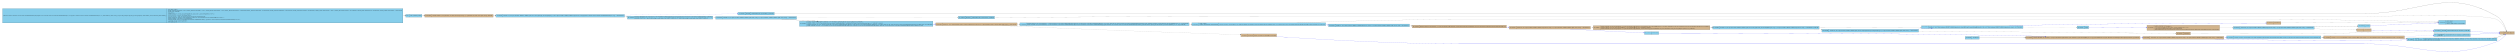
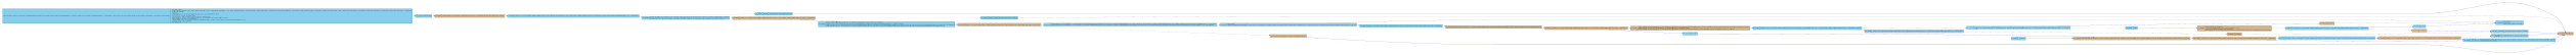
  digraph {
    fontname=Montserrat
    rankdir=LR
    node [fillcolor=skyblue fontname=Montserrat shape=record style=filled]
    edge [color=blue fontname=Montserrat]
    n1 [label="{40\:\ ?|MTH_ENTER_BLOCK\l}"]
    n2 [fillcolor=tan label="{42\:\ 0x0000|0x0000: CONST  (r0 I:??[boolean, int, float, short, byte, char]) = (1 ??[boolean, int, float, short, byte, char])  (LINE:181)\l}"]
    n3 [label="{43\:\ 0x0001|0x0001: IF  (r9 I:??[int, boolean, OBJECT, ARRAY, byte, short, char] A[D('obj' java.lang.Object)]) != (r8 I:??[int, boolean, OBJECT, ARRAY, byte, short, char] A[D('this' androidx.arch.core.internal.SafeIterableMap\<K, V\>)])  \-\> B:45:0x0004 \l}"]
    n4 [label="{44\:\ 0x0003|RETURN\l|0x0003: RETURN  (r0 I:boolean)  (LINE:182)\l}"]
    n5 [label="{45\:\ 0x0004|0x0004: INSTANCE_OF  (r1 I:boolean) = (r9 I:??[OBJECT, ARRAY] A[D('obj' java.lang.Object)]) androidx.arch.core.internal.SafeIterableMap  (LINE:184)\l0x0006: CONST  (r2 I:??[int, float, boolean, short, byte, char, OBJECT, ARRAY]) = (0 ??[int, float, boolean, short, byte, char, OBJECT, ARRAY]) \l}"]
    n6 [fillcolor=tan label="{41\:\ ?|MTH_EXIT_BLOCK\l}"]
-   n7 [label="{46\:\ 0x0007|0x0007: IF  (r1 I:??[int, boolean, OBJECT, ARRAY, byte, short, char]) != (0 ??[int, boolean, OBJECT, ARRAY, byte, short, char])  \-\> B:48:0x000a \l}"]
+   n7 [fillcolor=tan label="{46\:\ 0x0007|0x0007: IF  (r1 I:??[int, boolean, OBJECT, ARRAY, byte, short, char]) != (0 ??[int, boolean, OBJECT, ARRAY, byte, short, char])  \-\> B:48:0x000a \l}"]
    n8 [label="{47\:\ 0x0009|RETURN\l|0x0009: RETURN  (r2 I:boolean)  (LINE:185)\l}"]
    n9 [label="{48\:\ 0x000a|0x000a: MOVE  (r1 I:??[OBJECT, ARRAY]) = (r9 I:??[OBJECT, ARRAY] A[D('obj' java.lang.Object)])  (LINE:187)\l0x000b: CHECK_CAST (r1 I:androidx.arch.core.internal.SafeIterableMap) = (androidx.arch.core.internal.SafeIterableMap) (r1 I:??[OBJECT, ARRAY]) \l0x000d: INVOKE  (r3 I:int) = (r8 I:androidx.arch.core.internal.SafeIterableMap A[D('this' androidx.arch.core.internal.SafeIterableMap\<K, V\>)]) type: VIRTUAL call: androidx.arch.core.internal.SafeIterableMap.size():int A[MD:():int (m)] (LINE:188)\l0x0011: INVOKE  (r4 I:int) = (r1 I:androidx.arch.core.internal.SafeIterableMap A[D('map' androidx.arch.core.internal.SafeIterableMap)]) type: VIRTUAL call: androidx.arch.core.internal.SafeIterableMap.size():int A[MD:():int (m)]\l}"]
    n10 [fillcolor=tan label="{49\:\ 0x0015|0x0015: IF  (r3 I:??[int, boolean, OBJECT, ARRAY, byte, short, char]) == (r4 I:??[int, boolean, OBJECT, ARRAY, byte, short, char])  \-\> B:51:0x0018 \l}"]
    n11 [fillcolor=tan label="{50\:\ 0x0017|RETURN\l|0x0017: RETURN  (r2 I:boolean)  (LINE:189)\l}"]
    n12 [label="{51\:\ 0x0018|0x0018: INVOKE  (r3 I:java.util.Iterator) = (r8 I:androidx.arch.core.internal.SafeIterableMap A[D('this' androidx.arch.core.internal.SafeIterableMap\<K, V\>)]) type: VIRTUAL call: androidx.arch.core.internal.SafeIterableMap.iterator():java.util.Iterator A[MD:():java.util.Iterator\<java.util.Map$Entry\<K, V\>\> (m)] (LINE:191)\l0x001c: INVOKE  (r4 I:java.util.Iterator) = (r1 I:androidx.arch.core.internal.SafeIterableMap A[D('map' androidx.arch.core.internal.SafeIterableMap)]) type: VIRTUAL call: androidx.arch.core.internal.SafeIterableMap.iterator():java.util.Iterator A[MD:():java.util.Iterator\<java.util.Map$Entry\<K, V\>\> (m)] (LINE:192)\l}"]
    n13 [label="{52\:\ 0x0020|LOOP_START\lLOOP:0: B:52:0x0020\-\>B:76:0x0020\l|0x0020: INVOKE  (r5 I:boolean) = (r3 I:java.util.Iterator A[D('iterator1' java.util.Iterator\<java.util.Map$Entry\<K, V\>\>)]) type: INTERFACE call: java.util.Iterator.hasNext():boolean A[MD:():boolean (c)] (LINE:193)\l}"]
    n14 [label="{53\:\ 0x0024|0x0024: IF  (r5 I:??[int, boolean, OBJECT, ARRAY, byte, short, char]) == (0 ??[int, boolean, OBJECT, ARRAY, byte, short, char])  \-\> B:71:0x0044 \l}"]
    n15 [label="{76\:\ 0x0020|LOOP_END\lSYNTHETIC\lLOOP:0: B:52:0x0020\-\>B:76:0x0020\l}"]
    n16 [fillcolor=tan label="{54\:\ 0x0026|0x0026: INVOKE  (r5 I:boolean) = (r4 I:java.util.Iterator A[D('iterator2' java.util.Iterator)]) type: INTERFACE call: java.util.Iterator.hasNext():boolean A[MD:():boolean (c)]\l}"]
    n17 [fillcolor=tan label="{55\:\ 0x002a|0x002a: IF  (r5 I:??[int, boolean, OBJECT, ARRAY, byte, short, char]) == (0 ??[int, boolean, OBJECT, ARRAY, byte, short, char])  \-\> B:74:0x0044 \l}"]
    n18 [label="{71\:\ 0x0044|SYNTHETIC\l}"]
    n19 [fillcolor=tan label="{64\:\ 0x0044|0x0044: INVOKE  (r5 I:boolean) = (r3 I:java.util.Iterator A[D('iterator1' java.util.Iterator\<java.util.Map$Entry\<K, V\>\>)]) type: INTERFACE call: java.util.Iterator.hasNext():boolean A[MD:():boolean (c)] (LINE:201)\l}"]
    n20 [fillcolor=tan label="{56\:\ 0x002c|0x002c: INVOKE  (r5 I:java.lang.Object) = (r3 I:java.util.Iterator A[D('iterator1' java.util.Iterator\<java.util.Map$Entry\<K, V\>\>)]) type: INTERFACE call: java.util.Iterator.next():java.lang.Object A[MD:():E (c)] (LINE:194)\l0x0030: CHECK_CAST (r5 I:java.util.Map$Entry) = (java.util.Map$Entry) (r5 I:??[OBJECT, ARRAY]) \l0x0032: INVOKE  (r6 I:java.lang.Object) = (r4 I:java.util.Iterator A[D('iterator2' java.util.Iterator)]) type: INTERFACE call: java.util.Iterator.next():java.lang.Object A[MD:():E (c)] (LINE:195)\l}"]
    n21 [label="{74\:\ 0x0044|SYNTHETIC\l}"]
    n22 [label="{57\:\ 0x0036|0x0036: IF  (r5 I:??[int, boolean, OBJECT, ARRAY, byte, short, char] A[D('next1' java.util.Map$Entry\<K, V\>)]) != (0 ??[int, boolean, OBJECT, ARRAY, byte, short, char])  \-\> B:59:0x003a  (LINE:196)\l}"]
    n23 [label="{58\:\ 0x0038|0x0038: IF  (r6 I:??[int, boolean, OBJECT, ARRAY, byte, short, char] A[D('next2' java.lang.Object)]) != (0 ??[int, boolean, OBJECT, ARRAY, byte, short, char])  \-\> B:72:0x0042 \l}"]
    n24 [label="{59\:\ 0x003a|0x003a: IF  (r5 I:??[int, boolean, OBJECT, ARRAY, byte, short, char] A[D('next1' java.util.Map$Entry\<K, V\>)]) == (0 ??[int, boolean, OBJECT, ARRAY, byte, short, char])  \-\> B:77:0x0020 \l}"]
    n25 [fillcolor=tan label="{72\:\ 0x0042|SYNTHETIC\l}"]
    n26 [label="{73\:\ 0x003c|HINTS\l}"]
    n27 [fillcolor=tan label="{77\:\ 0x0020|SYNTHETIC\l}"]
    n28 [label="{62\:\ 0x0042|RETURN\l|0x0042: RETURN  (r2 I:boolean)  (LINE:198)\l}"]
    n29 [fillcolor=tan label="{60\:\ 0x003c|0x003c: INVOKE  (r7 I:boolean) = \l  (r5 I:java.util.Map$Entry A[D('next1' java.util.Map$Entry\<K, V\>)])\l  (r6 I:java.lang.Object A[D('next2' java.lang.Object)])\l type: INTERFACE call: java.util.Map.Entry.equals(java.lang.Object):boolean A[MD:(java.lang.Object):boolean (c)] (LINE:197)\l}"]
    n30 [label="{61\:\ 0x0040|0x0040: IF  (r7 I:??[int, boolean, OBJECT, ARRAY, byte, short, char]) != (0 ??[int, boolean, OBJECT, ARRAY, byte, short, char])  \-\> B:78:0x0020 \l}"]
    n31 [fillcolor=tan label="{75\:\ 0x0042|SYNTHETIC\l}"]
    n32 [label="{78\:\ 0x0020|BLOCK\l}"]
    n33 [fillcolor=tan label="{65\:\ 0x0048|0x0048: IF  (r5 I:??[int, boolean, OBJECT, ARRAY, byte, short, char]) != (0 ??[int, boolean, OBJECT, ARRAY, byte, short, char])  \-\> B:69:0x0051 \l}"]
    n34 [label="{66\:\ 0x004a|0x004a: INVOKE  (r5 I:boolean) = (r4 I:java.util.Iterator A[D('iterator2' java.util.Iterator)]) type: INTERFACE call: java.util.Iterator.hasNext():boolean A[MD:():boolean (c)]\l}"]
    n35 [label="{69\:\ 0x0051|RETURN\lORIG_RETURN\l|0x0051: CONST  (r0 I:??[int, float, boolean, short, byte, char, OBJECT, ARRAY]) = (0 ??[int, float, boolean, short, byte, char, OBJECT, ARRAY]) \l0x0052: RETURN  (r0 I:boolean) \l}"]
    n36 [fillcolor=tan label="{67\:\ 0x004e|0x004e: IF  (r5 I:??[int, boolean, OBJECT, ARRAY, byte, short, char]) != (0 ??[int, boolean, OBJECT, ARRAY, byte, short, char])  \-\> B:69:0x0051 \l}"]
    n37 [label="{79\:\ ?|SYNTHETIC\lRETURN\l|0x0052: RETURN  (r0 I:boolean) A[SYNTHETIC]\l}"]
    n38 [label="{public boolean androidx.arch.core.internal.SafeIterableMap.equals((r8 'this' I:androidx.arch.core.internal.SafeIterableMap\<K, V\> A[D('this' androidx.arch.core.internal.SafeIterableMap\<K, V\>), IMMUTABLE_TYPE, THIS]), (r9 I:java.lang.Object A[D('obj' java.lang.Object), IMMUTABLE_TYPE, METHOD_ARGUMENT]))  | USE_LINES_HINTS\lCROSS_EDGE: B:47:0x0009 \-\> B:41:?, CROSS_EDGE: B:50:0x0017 \-\> B:41:?, CROSS_EDGE: B:62:0x0042 \-\> B:41:?, BACK_EDGE: B:61:0x0040 \-\> B:52:0x0020, BACK_EDGE: B:59:0x003a \-\> B:52:0x0020, CROSS_EDGE: B:58:0x0038 \-\> B:62:0x0042, CROSS_EDGE: B:57:0x0036 \-\> B:59:0x003a, CROSS_EDGE: B:70:0x0052 \-\> B:41:?, CROSS_EDGE: B:67:0x004e \-\> B:70:0x0052, CROSS_EDGE: B:65:0x0048 \-\> B:69:0x0051, CROSS_EDGE: B:53:0x0024 \-\> B:64:0x0044\lINLINE_NOT_NEEDED\lDebug Info:\l  0x0032\-0x0043: r5 'next1' Ljava\/util\/Map$Entry;, signature: Ljava\/util\/Map$Entry\<TK;TV;\>;\l  0x0036\-0x0043: r6 'next2' Ljava\/lang\/Object;\l  0x000d\-0x0052: r1 'map' Landroidx\/arch\/core\/internal\/SafeIterableMap;\l  0x001c\-0x0052: r3 'iterator1' Ljava\/util\/Iterator;, signature: Ljava\/util\/Iterator\<Ljava\/util\/Map$Entry\<TK;TV;\>;\>;\l  0x0020\-0x0052: r4 'iterator2' Ljava\/util\/Iterator;\l  0x0000\-0x0052: r8 'this' Landroidx\/arch\/core\/internal\/SafeIterableMap;, signature: Landroidx\/arch\/core\/internal\/SafeIterableMap\<TK;TV;\>;\l  \-1 \-0x0052: r9 'obj' Ljava\/lang\/Object;\lTYPE_VARS: [V, K]\l}"]
    n1 -> n2 [color=black]
    n2 -> n3 [color=black]
    n3 -> n4 [style=dashed]
    n3 -> n5 [color=gray40]
    n4 -> n6 [color=black]
    n5 -> n7 [color=gray40]
    n7 -> n8 [color=gray40 style=dashed]
    n7 -> n9 [color=black]
    n8 -> n6 [color=gray40]
    n9 -> n10
    n10 -> n11 [color=black style=dashed]
    n10 -> n12 [color=gray40]
    n11 -> n6
    n12 -> n13 [color=gray40]
    n13 -> n14
    n13 -> n15 [color=gray40]
    n14 -> n16 [color=black style=dashed]
    n16 -> n17
    n17 -> n20 [color=gray40 style=dashed]
    n17 -> n21
    n18 -> n19 [color=black]
    n19 -> n33
    n20 -> n22 [color=black]
    n21 -> n19
    n22 -> n23 [color=gray40 style=dashed]
    n22 -> n24 [color=gray40]
    n23 -> n24 [style=dashed]
    n23 -> n25 [color=gray40]
    n24 -> n26 [color=gray40 style=dashed]
    n24 -> n27
    n25 -> n28 [color=gray40]
    n26 -> n29
    n27 -> n15 [color=gray40]
    n28 -> n6
    n29 -> n30 [color=gray40]
    n30 -> n31 [color=black style=dashed]
    n30 -> n32 [color=black]
    n31 -> n28
    n32 -> n15
    n33 -> n34 [style=dashed]
    n33 -> n35
    n34 -> n36 [color=black]
    n35 -> n6 [color=black]
    n36 -> n35 [color=black]
    n36 -> n37 [style=dashed]
    n37 -> n6
    n38 -> n1 [color=black]
  }
